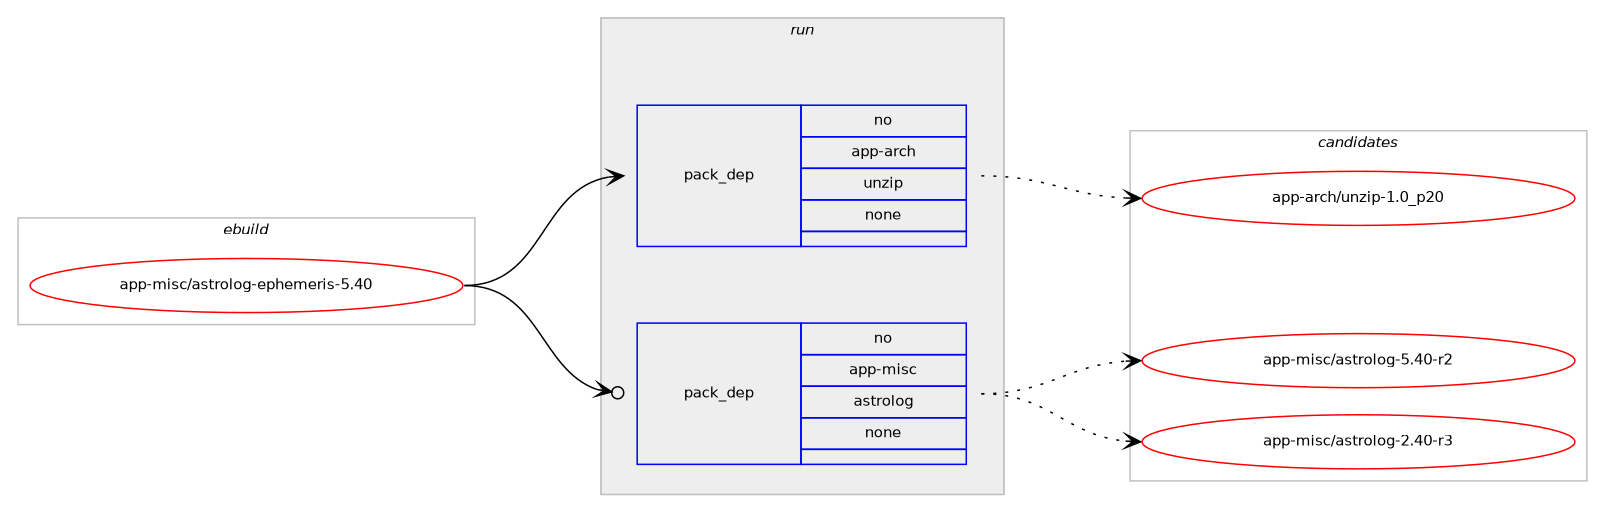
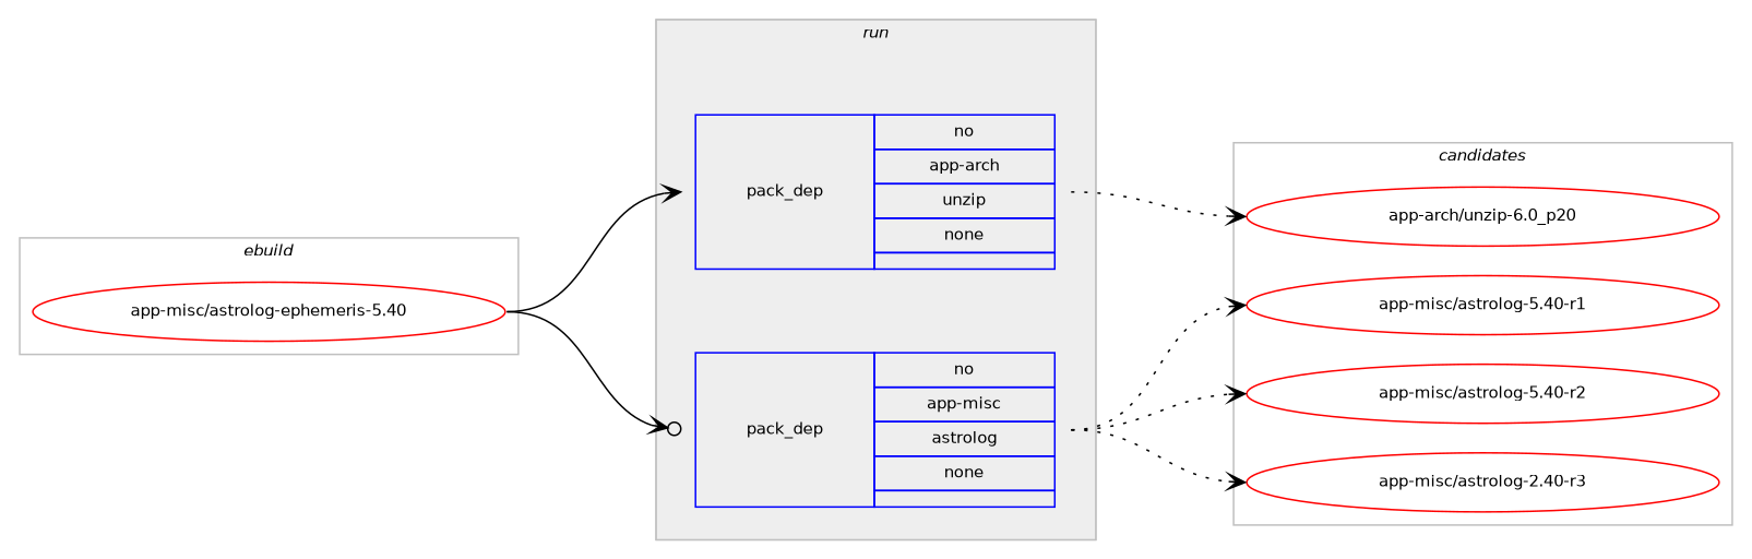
  digraph {
    compound=true
    concentrate=true
    fontname=Helvetica
    fontsize=10
    newrank=true
    rankdir=LR
    ranksep=1.5
    node [color=red fontname=Helvetica fontsize=10]
    edge [arrowhead=vee headport=w style=dotted tailport=e weight=100]
    n1 [label="app-misc/astrolog-ephemeris-5.40" width=4]
    n2 [color=blue label=<<TABLE BORDER="0" CELLBORDER="1" CELLSPACING="0" CELLPADDING="4" WIDTH="220"><TR><TD ROWSPAN="6" CELLPADDING="30">pack_dep</TD></TR><TR><TD WIDTH="110">no</TD></TR><TR><TD>app-arch</TD></TR><TR><TD>unzip</TD></TR><TR><TD>none</TD></TR><TR><TD></TD></TR></TABLE>> shape=none]
    n3 [color=blue label=<<TABLE BORDER="0" CELLBORDER="1" CELLSPACING="0" CELLPADDING="4" WIDTH="220"><TR><TD ROWSPAN="6" CELLPADDING="30">pack_dep</TD></TR><TR><TD WIDTH="110">no</TD></TR><TR><TD>app-misc</TD></TR><TR><TD>astrolog</TD></TR><TR><TD>none</TD></TR><TR><TD></TD></TR></TABLE>> shape=none]
-   n4 [label="app-arch/unzip-1.0_p20" width=4]
+   n4 [label="app-arch/unzip-6.0_p20" width=4]
+   n5 [label="app-misc/astrolog-5.40-r1" width=4]
    n6 [label="app-misc/astrolog-5.40-r2" width=4]
    n7 [label="app-misc/astrolog-2.40-r3" width=4]
    subgraph cluster_1 {
      color=gray
      label=<<i>ebuild</i>>
      rank=same
      n1
    }
    subgraph cluster_2 {
      color=gray
      label=<<i>dependencies</i>>
      subgraph cluster_3 {
        color=gray
        fillcolor="#eeeeee"
        label=<<i>compile</i>>
        style=filled
        subgraph sub_4 {
          color=gray
          fillcolor="#eeeeee"
          label=<<i>compile</i>>
          style=filled
          n2
        }
      }
      subgraph cluster_5 {
        color=gray
        fillcolor="#eeeeee"
        label=<<i>compile and run</i>>
        style=filled
        subgraph sub_6 {
          color=gray
          fillcolor="#eeeeee"
          label=<<i>compile and run</i>>
          style=filled
          n3
        }
      }
      subgraph cluster_7 {
        color=gray
        fillcolor="#eeeeee"
        label=<<i>run</i>>
        style=filled
      }
    }
    subgraph cluster_8 {
      color=gray
      label=<<i>candidates</i>>
      rank=same
      subgraph sub_9 {
        color=black
        label=<<i>candidates</i>>
        nodesep=1
        rank=same
        n4
      }
      subgraph sub_10 {
        color=black
        label=<<i>candidates</i>>
        nodesep=1
        rank=same
+       n5
        n6
        n7
      }
    }
    n1 -> n2 [style=solid weight=20]
    n1 -> n3 [arrowhead=odotvee style=solid weight=20]
    n2 -> n4
+   n3 -> n5
    n3 -> n6
    n3 -> n7
  }
